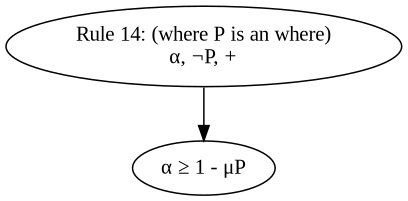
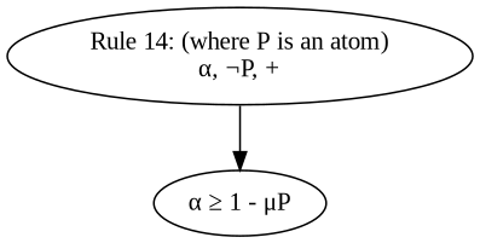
  digraph {
    fontname="Liberation Serif"
    node [fontname="Liberation Serif"]
-   n1 [label="Rule 14: (where P is an where)\nα, ¬P, +"]
+   n1 [label="Rule 14: (where P is an atom)\nα, ¬P, +"]
    n2 [label="α ≥ 1 - μP"]
    n1 -> n2 [fontname="Liberation Serif"]
  }
